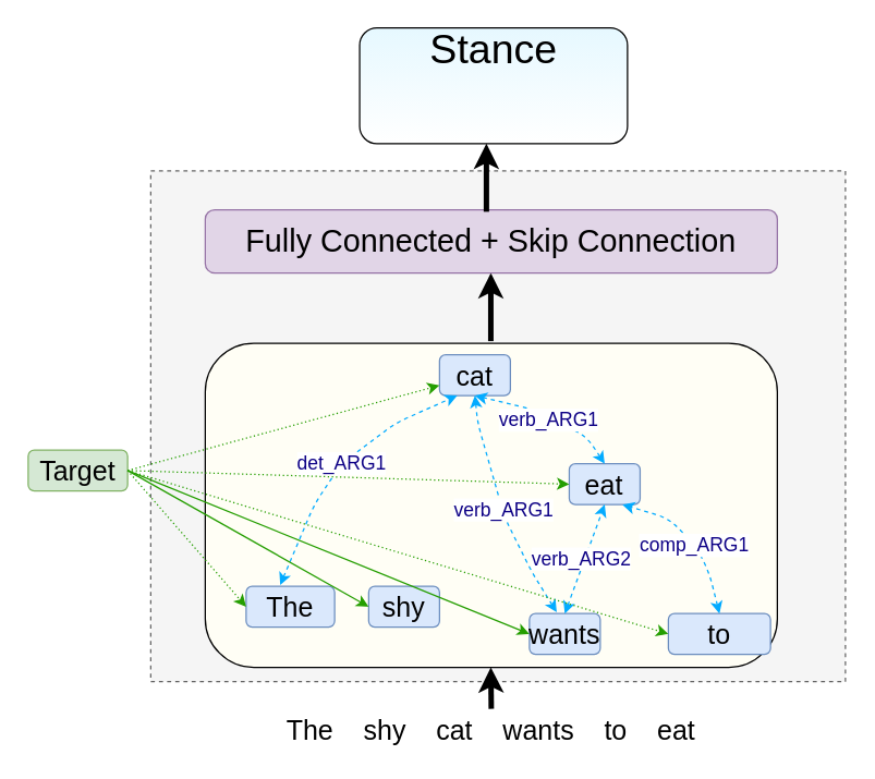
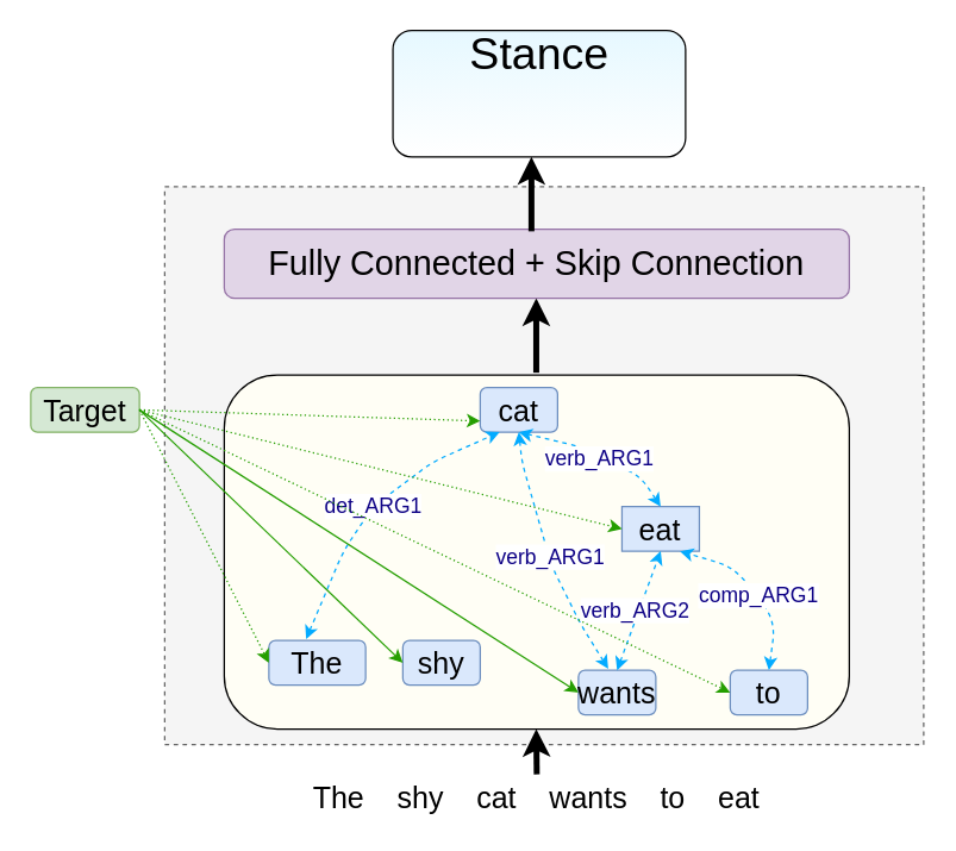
  <mxCell id="0" />
  <mxCell id="1" parent="0" />
  <mxCell id="2" value="" style="rounded=0;whiteSpace=wrap;html=1;strokeColor=#666666;fillColor=#f5f5f5;fontColor=#333333;dashed=1;" vertex="1" parent="1"><mxGeometry x="110" y="125" width="510" height="375" as="geometry" /></mxCell>
  <mxCell id="3" value="" style="rounded=1;whiteSpace=wrap;html=1;fillColor=#FFFEF5;" vertex="1" parent="1"><mxGeometry x="150" y="251.5" width="420" height="238" as="geometry" /></mxCell>
  <mxCell id="4" value="" style="rounded=1;whiteSpace=wrap;html=1;fillColor=#E6F8FF;gradientColor=#ffffff;" vertex="1" parent="1"><mxGeometry x="263.35" y="20" width="196.65" height="85" as="geometry" /></mxCell>
  <mxCell id="5" value="" style="shape=image;html=1;verticalAlign=top;verticalLabelPosition=bottom;labelBackgroundColor=#ffffff;imageAspect=0;aspect=fixed;image=https://cdn1.iconfinder.com/data/icons/jumpicon-basic-ui-line-1/32/-_Thumb-up-Like-Hand-Approve-128.png" vertex="1" parent="1"><mxGeometry x="298.41" y="47" width="58" height="58" as="geometry" /></mxCell>
  <mxCell id="6" value="" style="shape=image;html=1;verticalAlign=top;verticalLabelPosition=bottom;labelBackgroundColor=#ffffff;imageAspect=0;aspect=fixed;image=https://cdn1.iconfinder.com/data/icons/jumpicon-basic-ui-line-1/32/-_Thumb-Down-Dislike-Hand-128.png" vertex="1" parent="1"><mxGeometry x="368.41" y="47" width="58" height="58" as="geometry" /></mxCell>
- <mxCell id="7" value="&lt;span style=&quot;font-size: 20px&quot;&gt;Target&lt;/span&gt;" style="rounded=1;whiteSpace=wrap;html=1;fillColor=#d5e8d4;strokeColor=#82b366;" vertex="1" parent="1"><mxGeometry x="20" y="330" width="73" height="30" as="geometry" /></mxCell>
+ <mxCell id="7" value="&lt;span style=&quot;font-size: 20px&quot;&gt;Target&lt;/span&gt;" style="rounded=1;whiteSpace=wrap;html=1;fillColor=#d5e8d4;strokeColor=#82b366;" vertex="1" parent="1"><mxGeometry x="20" y="260" width="73" height="30" as="geometry" /></mxCell>
  <mxCell id="8" value="&lt;font style=&quot;font-size: 20px&quot;&gt;The&amp;nbsp; &amp;nbsp; shy&amp;nbsp; &amp;nbsp; cat&amp;nbsp; &amp;nbsp; wants&amp;nbsp; &amp;nbsp; to&amp;nbsp; &amp;nbsp; eat&lt;/font&gt;" style="text;html=1;strokeColor=none;fillColor=none;align=center;verticalAlign=middle;whiteSpace=wrap;rounded=0;" vertex="1" parent="1"><mxGeometry x="205" y="520" width="310" height="30" as="geometry" /></mxCell>
  <mxCell id="9" value="&lt;font style=&quot;font-size: 20px&quot;&gt;cat&lt;/font&gt;" style="rounded=1;whiteSpace=wrap;html=1;fillColor=#dae8fc;strokeColor=#6c8ebf;" vertex="1" parent="1"><mxGeometry x="322" y="260" width="52" height="30" as="geometry" /></mxCell>
- <mxCell id="10" value="&lt;font style=&quot;font-size: 20px&quot;&gt;eat&lt;/font&gt;" style="rounded=1;whiteSpace=wrap;html=1;fillColor=#dae8fc;strokeColor=#6c8ebf;" vertex="1" parent="1"><mxGeometry x="417.25" y="340" width="52" height="30" as="geometry" /></mxCell>
+ <mxCell id="10" value="&lt;font style=&quot;font-size: 20px&quot;&gt;eat&lt;/font&gt;" style="whiteSpace=wrap;html=1;fillColor=#dae8fc;strokeColor=#6c8ebf;rounded=0;" vertex="1" parent="1"><mxGeometry x="417.25" y="340" width="52" height="30" as="geometry" /></mxCell>
  <mxCell id="11" value="&lt;span style=&quot;font-size: 20px&quot;&gt;The&lt;/span&gt;" style="rounded=1;whiteSpace=wrap;html=1;fillColor=#dae8fc;strokeColor=#6c8ebf;" vertex="1" parent="1"><mxGeometry x="180" y="430" width="65" height="30" as="geometry" /></mxCell>
  <mxCell id="12" value="&lt;font style=&quot;font-size: 20px&quot;&gt;shy&lt;/font&gt;" style="rounded=1;whiteSpace=wrap;html=1;fillColor=#dae8fc;strokeColor=#6c8ebf;" vertex="1" parent="1"><mxGeometry x="270" y="430" width="52" height="30" as="geometry" /></mxCell>
  <mxCell id="13" value="&lt;font style=&quot;font-size: 20px&quot;&gt;wants&lt;/font&gt;" style="rounded=1;whiteSpace=wrap;html=1;fillColor=#dae8fc;strokeColor=#6c8ebf;" vertex="1" parent="1"><mxGeometry x="388" y="450" width="52" height="30" as="geometry" /></mxCell>
- <mxCell id="14" value="&lt;font style=&quot;font-size: 20px&quot;&gt;to&lt;/font&gt;" style="rounded=1;whiteSpace=wrap;html=1;fillColor=#dae8fc;strokeColor=#6c8ebf;" vertex="1" parent="1"><mxGeometry x="490" y="450" width="75" height="30" as="geometry" /></mxCell>
+ <mxCell id="14" value="&lt;font style=&quot;font-size: 20px&quot;&gt;to&lt;/font&gt;" style="rounded=1;whiteSpace=wrap;html=1;fillColor=#dae8fc;strokeColor=#6c8ebf;" vertex="1" parent="1"><mxGeometry x="490" y="450" width="52" height="30" as="geometry" /></mxCell>
  <mxCell id="15" value="&lt;font style=&quot;font-size: 14px&quot; color=&quot;#0d0085&quot;&gt;det_ARG1&lt;/font&gt;" style="endArrow=classic;startArrow=classic;html=1;strokeWidth=1;exitX=0.385;exitY=-0.033;exitDx=0;exitDy=0;exitPerimeter=0;entryX=0.25;entryY=1;entryDx=0;entryDy=0;dashed=1;strokeColor=#03ABFF;" edge="1" parent="1" source="11" target="9"><mxGeometry width="50" height="50" relative="1" as="geometry"><mxPoint x="260" y="370" as="sourcePoint" /><mxPoint x="310" y="320" as="targetPoint" /><Array as="points"><mxPoint x="230" y="370" /><mxPoint x="250" y="340" /><mxPoint x="290" y="310" /></Array></mxGeometry></mxCell>
  <mxCell id="16" value="" style="endArrow=classic;startArrow=classic;html=1;strokeWidth=1;exitX=0.5;exitY=0;exitDx=0;exitDy=0;entryX=0.5;entryY=1;entryDx=0;entryDy=0;dashed=1;strokeColor=#03ABFF;" edge="1" parent="1" source="13" target="10"><mxGeometry width="50" height="50" relative="1" as="geometry"><mxPoint x="410" y="410" as="sourcePoint" /><mxPoint x="460" y="360" as="targetPoint" /></mxGeometry></mxCell>
  <mxCell id="17" value="&lt;span style=&quot;font-size: 14px&quot;&gt;&lt;font color=&quot;#0d0085&quot;&gt;verb_ARG2&lt;/font&gt;&lt;/span&gt;" style="edgeLabel;html=1;align=center;verticalAlign=middle;resizable=0;points=[];" vertex="1" connectable="0" parent="16"><mxGeometry x="-0.021" y="2" relative="1" as="geometry"><mxPoint x="-1" as="offset" /></mxGeometry></mxCell>
  <mxCell id="18" value="" style="endArrow=classic;startArrow=classic;html=1;strokeWidth=1;exitX=0.5;exitY=0;exitDx=0;exitDy=0;entryX=0.75;entryY=1;entryDx=0;entryDy=0;dashed=1;strokeColor=#03ABFF;" edge="1" parent="1" source="14" target="10"><mxGeometry width="50" height="50" relative="1" as="geometry"><mxPoint x="500" y="400" as="sourcePoint" /><mxPoint x="550" y="350" as="targetPoint" /><Array as="points"><mxPoint x="520" y="420" /><mxPoint x="510" y="400" /><mxPoint x="490" y="380" /></Array></mxGeometry></mxCell>
  <mxCell id="19" value="&lt;span style=&quot;font-size: 14px&quot;&gt;&lt;font color=&quot;#0d0085&quot;&gt;comp_ARG1&lt;/font&gt;&lt;/span&gt;" style="edgeLabel;html=1;align=center;verticalAlign=middle;resizable=0;points=[];" vertex="1" connectable="0" parent="18"><mxGeometry x="-0.062" y="1" relative="1" as="geometry"><mxPoint as="offset" /></mxGeometry></mxCell>
  <mxCell id="20" value="" style="endArrow=classic;startArrow=classic;html=1;strokeWidth=1;entryX=0.5;entryY=1;entryDx=0;entryDy=0;exitX=0.385;exitY=-0.033;exitDx=0;exitDy=0;exitPerimeter=0;dashed=1;strokeColor=#03ABFF;" edge="1" parent="1" source="13" target="9"><mxGeometry width="50" height="50" relative="1" as="geometry"><mxPoint x="400" y="440" as="sourcePoint" /><mxPoint x="410" y="360" as="targetPoint" /><Array as="points"><mxPoint x="390" y="420" /><mxPoint x="370" y="380" /><mxPoint x="350" y="310" /></Array></mxGeometry></mxCell>
  <mxCell id="21" value="&lt;span style=&quot;font-size: 14px&quot;&gt;&lt;font color=&quot;#0d0085&quot;&gt;verb_ARG1&lt;/font&gt;&lt;/span&gt;" style="edgeLabel;html=1;align=center;verticalAlign=middle;resizable=0;points=[];" vertex="1" connectable="0" parent="20"><mxGeometry x="0.005" relative="1" as="geometry"><mxPoint as="offset" /></mxGeometry></mxCell>
  <mxCell id="22" value="" style="endArrow=classic;startArrow=classic;html=1;strokeWidth=1;exitX=0.5;exitY=0;exitDx=0;exitDy=0;entryX=0.5;entryY=1;entryDx=0;entryDy=0;dashed=1;strokeColor=#03ABFF;" edge="1" parent="1" source="10" target="9"><mxGeometry width="50" height="50" relative="1" as="geometry"><mxPoint x="430" y="340" as="sourcePoint" /><mxPoint x="480" y="290" as="targetPoint" /><Array as="points"><mxPoint x="430" y="320" /><mxPoint x="410" y="310" /><mxPoint x="390" y="300" /></Array></mxGeometry></mxCell>
  <mxCell id="23" value="&lt;span style=&quot;font-size: 14px&quot;&gt;&lt;font color=&quot;#0d0085&quot;&gt;verb_ARG1&lt;/font&gt;&lt;/span&gt;" style="edgeLabel;html=1;align=center;verticalAlign=middle;resizable=0;points=[];" vertex="1" connectable="0" parent="22"><mxGeometry x="-0.02" y="1" relative="1" as="geometry"><mxPoint as="offset" /></mxGeometry></mxCell>
  <mxCell id="24" value="" style="endArrow=classic;html=1;dashed=1;strokeWidth=1;entryX=0;entryY=0.75;entryDx=0;entryDy=0;exitX=1;exitY=0.5;exitDx=0;exitDy=0;dashPattern=1 2;strokeColor=#259E00;" edge="1" parent="1" source="7" target="9"><mxGeometry width="50" height="50" relative="1" as="geometry"><mxPoint x="130" y="350" as="sourcePoint" /><mxPoint x="180" y="300" as="targetPoint" /></mxGeometry></mxCell>
  <mxCell id="25" value="" style="endArrow=classic;html=1;dashed=1;strokeWidth=1;exitX=1;exitY=0.5;exitDx=0;exitDy=0;dashPattern=1 2;entryX=0;entryY=0.5;entryDx=0;entryDy=0;strokeColor=#259E00;" edge="1" parent="1" source="7" target="11"><mxGeometry width="50" height="50" relative="1" as="geometry"><mxPoint x="150" y="355" as="sourcePoint" /><mxPoint x="332" y="292.5" as="targetPoint" /></mxGeometry></mxCell>
  <mxCell id="26" value="" style="endArrow=classic;html=1;dashed=0;strokeWidth=1;entryX=0;entryY=0.5;entryDx=0;entryDy=0;exitX=1;exitY=0.5;exitDx=0;exitDy=0;dashPattern=1 2;strokeColor=#259E00;" edge="1" parent="1" source="7" target="12"><mxGeometry width="50" height="50" relative="1" as="geometry"><mxPoint x="160" y="365" as="sourcePoint" /><mxPoint x="342" y="302.5" as="targetPoint" /></mxGeometry></mxCell>
  <mxCell id="27" value="" style="endArrow=classic;html=1;dashed=0;strokeWidth=1;exitX=1;exitY=0.5;exitDx=0;exitDy=0;dashPattern=1 2;entryX=0;entryY=0.5;entryDx=0;entryDy=0;strokeColor=#259E00;" edge="1" parent="1" source="7" target="13"><mxGeometry width="50" height="50" relative="1" as="geometry"><mxPoint x="150" y="355" as="sourcePoint" /><mxPoint x="190" y="455" as="targetPoint" /></mxGeometry></mxCell>
  <mxCell id="28" value="" style="endArrow=classic;html=1;dashed=1;strokeWidth=1;dashPattern=1 2;entryX=0;entryY=0.5;entryDx=0;entryDy=0;exitX=1;exitY=0.5;exitDx=0;exitDy=0;strokeColor=#259E00;" edge="1" parent="1" source="7" target="14"><mxGeometry width="50" height="50" relative="1" as="geometry"><mxPoint x="140" y="350" as="sourcePoint" /><mxPoint x="200" y="465" as="targetPoint" /></mxGeometry></mxCell>
  <mxCell id="29" value="" style="endArrow=classic;html=1;dashed=1;strokeWidth=1;dashPattern=1 2;entryX=0;entryY=0.5;entryDx=0;entryDy=0;exitX=1;exitY=0.5;exitDx=0;exitDy=0;strokeColor=#259E00;" edge="1" parent="1" source="7" target="10"><mxGeometry width="50" height="50" relative="1" as="geometry"><mxPoint x="140" y="350" as="sourcePoint" /><mxPoint x="210" y="475" as="targetPoint" /></mxGeometry></mxCell>
  <mxCell id="30" value="" style="endArrow=classic;html=1;strokeWidth=4;" edge="1" parent="1"><mxGeometry width="50" height="50" relative="1" as="geometry"><mxPoint x="359.66" y="250" as="sourcePoint" /><mxPoint x="359.66" y="200" as="targetPoint" /></mxGeometry></mxCell>
  <mxCell id="31" value="&lt;span style=&quot;font-size: 23px&quot;&gt;Fully Connected + Skip Connection&lt;/span&gt;" style="rounded=1;whiteSpace=wrap;html=1;strokeColor=#9673a6;fillColor=#e1d5e7;" vertex="1" parent="1"><mxGeometry x="150" y="153.5" width="420" height="46.5" as="geometry" /></mxCell>
  <mxCell id="32" value="&lt;font style=&quot;font-size: 30px&quot;&gt;Stance&lt;/font&gt;" style="text;html=1;strokeColor=none;fillColor=none;align=center;verticalAlign=middle;whiteSpace=wrap;rounded=0;dashed=1;" vertex="1" parent="1"><mxGeometry x="276.68" y="20" width="170" height="30" as="geometry" /></mxCell>
  <mxCell id="33" value="" style="endArrow=classic;html=1;strokeWidth=4;" edge="1" parent="1"><mxGeometry width="50" height="50" relative="1" as="geometry"><mxPoint x="360" y="520" as="sourcePoint" /><mxPoint x="359.66" y="489.5" as="targetPoint" /></mxGeometry></mxCell>
  <mxCell id="34" value="" style="endArrow=classic;html=1;strokeWidth=4;" edge="1" parent="1"><mxGeometry width="50" height="50" relative="1" as="geometry"><mxPoint x="356.41" y="155" as="sourcePoint" /><mxPoint x="356.41" y="105" as="targetPoint" /></mxGeometry></mxCell>
